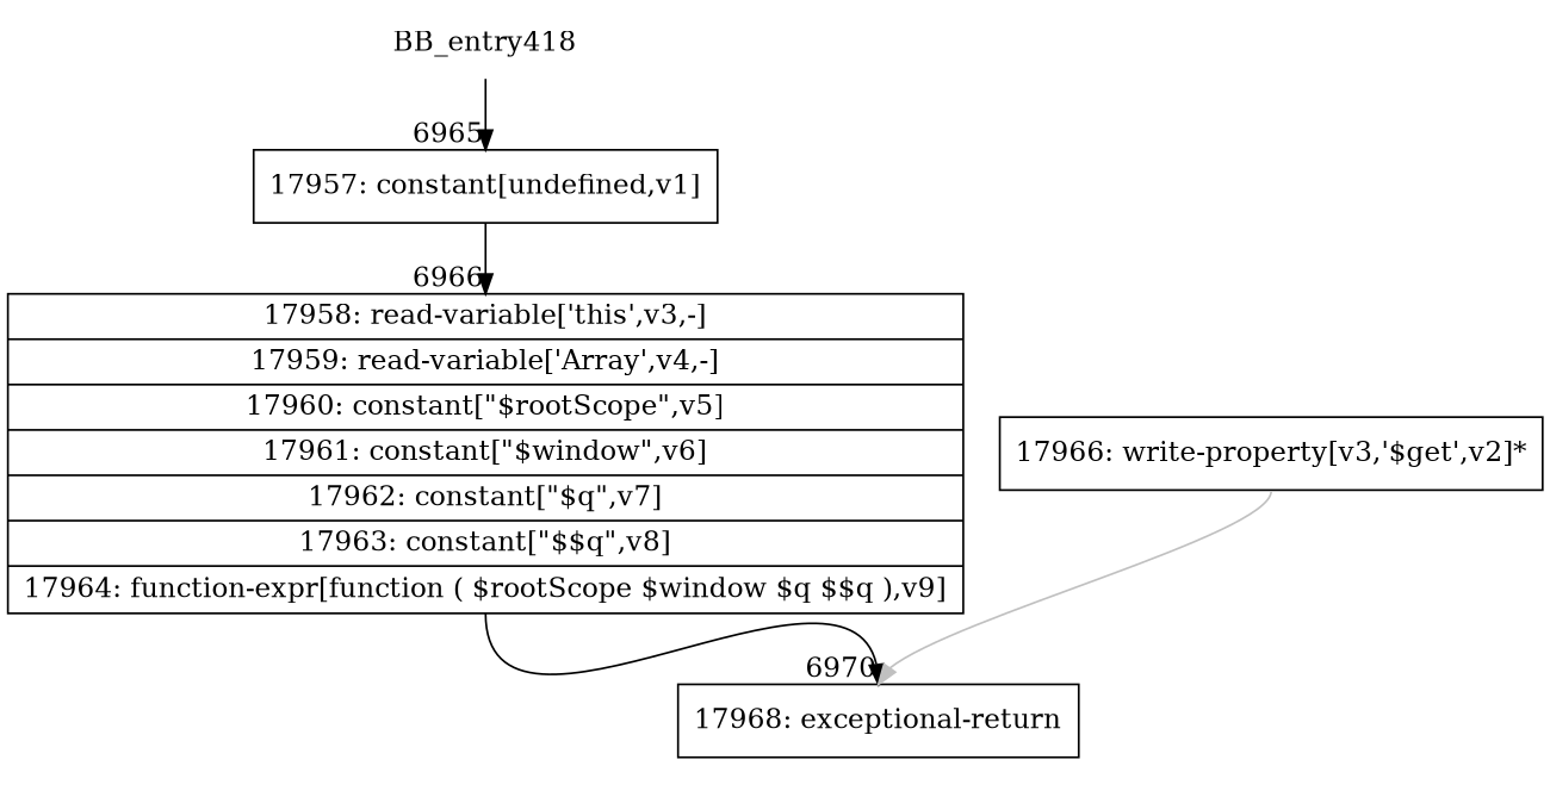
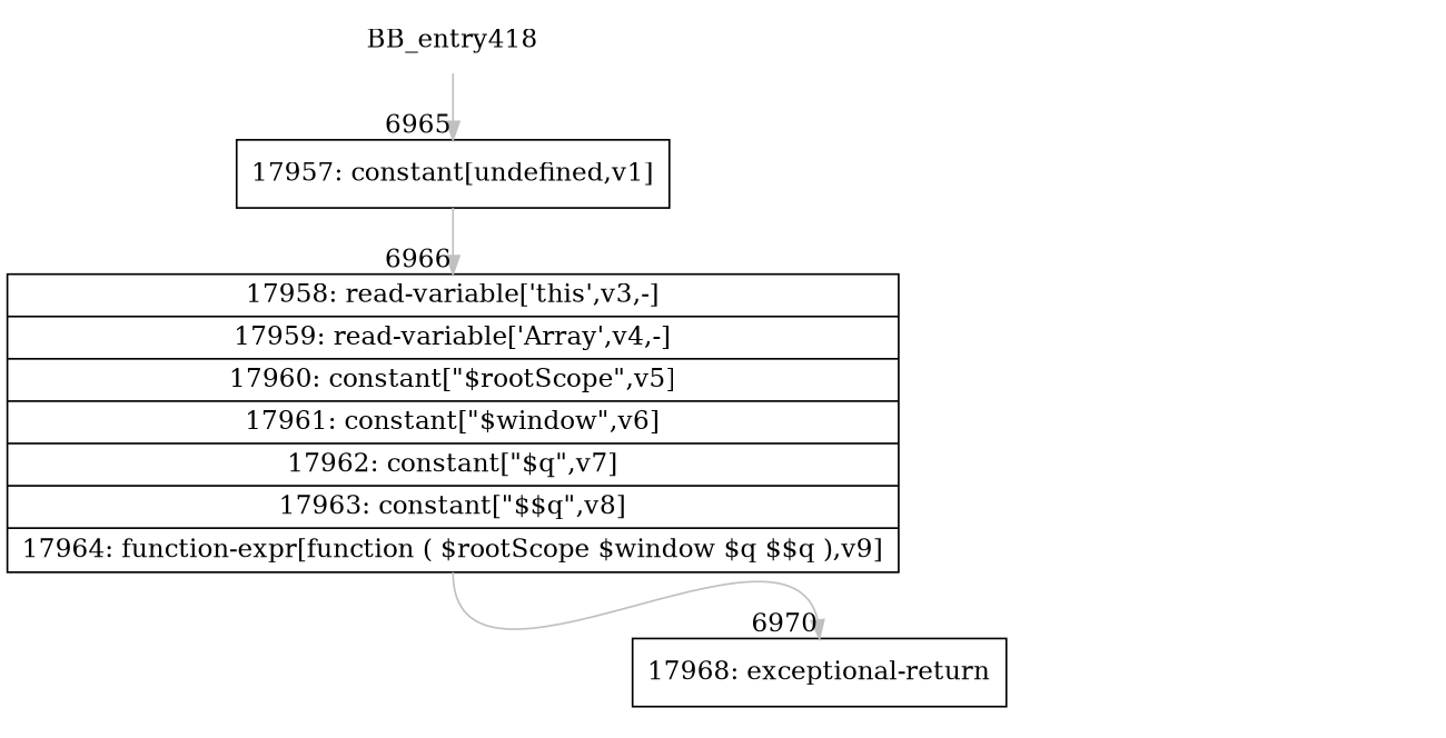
  digraph {
    rankdir=TD
    node [shape=record]
    edge [headport=n tailport=s]
    n1 [label=BB_entry418 shape=none]
    n2 [label="{17957: constant[undefined,v1]}"]
    n3 [label="{17958: read-variable['this',v3,-]|17959: read-variable['Array',v4,-]|17960: constant[\"$rootScope\",v5]|17961: constant[\"$window\",v6]|17962: constant[\"$q\",v7]|17963: constant[\"$$q\",v8]|17964: function-expr[function ( $rootScope $window $q $$q ),v9]}"]
    n4 [label="{17968: exceptional-return}"]
-   n5 [label="{17966: write-property[v3,'$get',v2]*}"]
-   n1 -> n2 [headlabel="    6965"]
-   n2 -> n3 [headlabel="      6966"]
-   n3 -> n4 [color=black headlabel="      6970"]
-   n5 -> n4 [color=gray]
+   n1 -> n2 [headlabel="    6965" color=gray]
+   n2 -> n3 [headlabel="      6966" color=gray]
+   n3 -> n4 [color=gray headlabel="      6970"]
  }
